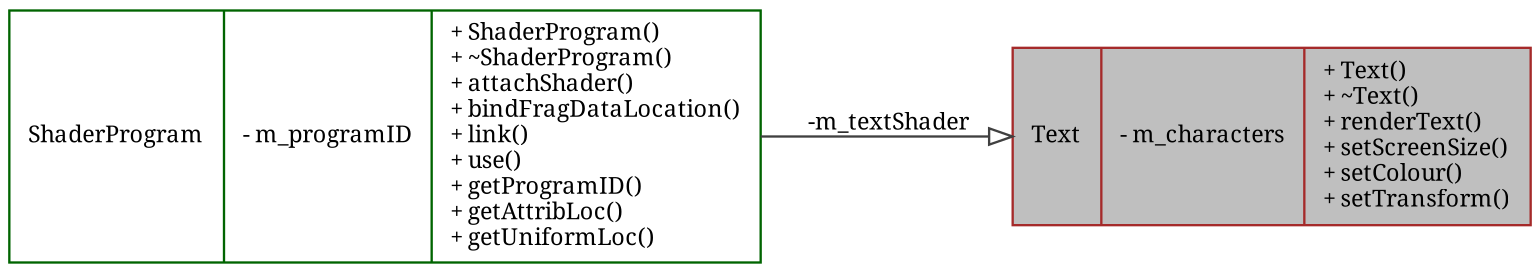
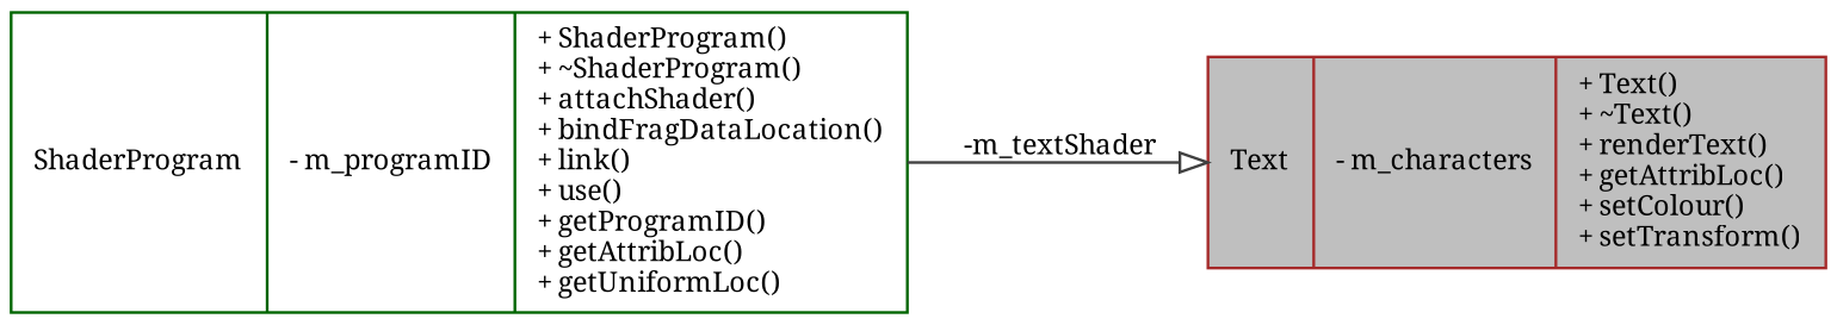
  digraph {
    rankdir=LR
    fontname="Noto Serif"
    node [fontname="Noto Serif" fontsize=10 shape=record style=filled]
-   n1 [color=brown fillcolor=grey75 fontcolor=black height=0.2 label="{Text\n|- m_characters\l|+ Text()\l+ ~Text()\l+ renderText()\l+ setScreenSize()\l+ setColour()\l+ setTransform()\l}" width=0.4]
+   n1 [color=brown fillcolor=grey75 fontcolor=black height=0.2 label="{Text\n|- m_characters\l|+ Text()\l+ ~Text()\l+ renderText()\l+ getAttribLoc()\l+ setColour()\l+ setTransform()\l}" width=0.4]
    n2 [color=darkgreen fillcolor=white height=0.2 label="{ShaderProgram\n|- m_programID\l|+ ShaderProgram()\l+ ~ShaderProgram()\l+ attachShader()\l+ bindFragDataLocation()\l+ link()\l+ use()\l+ getProgramID()\l+ getAttribLoc()\l+ getUniformLoc()\l}" width=0.4]
    n2 -> n1 [arrowhead=onormal color=grey25 fontname="Noto Serif" fontsize=10 label=" -m_textShader" labelfontname=Helvetica labelfontsize=10 style=solid]
  }
